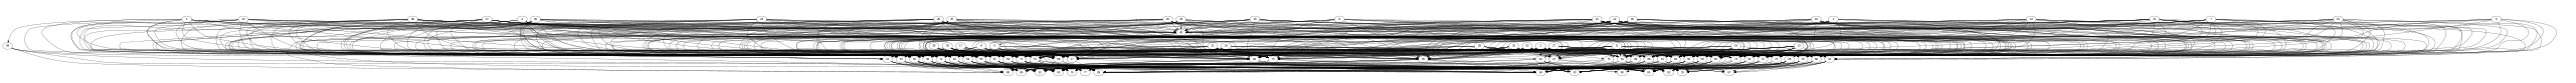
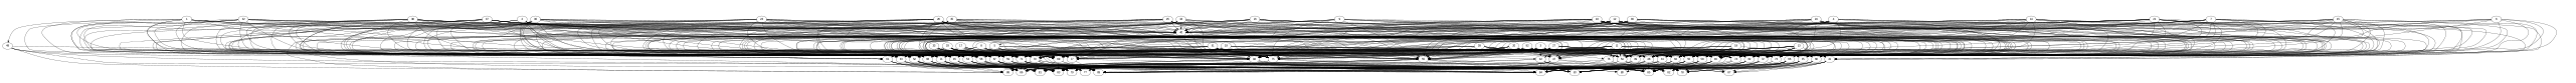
  digraph {
    fontname="Liberation Sans"
    node [alpha=0.11 fontname="Liberation Sans"]
    edge [fontname="Liberation Sans"]
    1 [alpha=0.02]
    40 [alpha=0.10]
    45 [alpha=0.05]
    49 [alpha=0.06]
    53 [alpha=0.04]
    56 [alpha=0.14]
    57 [alpha=0.09]
    58 [alpha=0.15]
    59 [alpha=0.05]
    63 [alpha=0.20]
    67 [alpha=0.18]
    69 [alpha=0.09]
    70 [alpha=0.14]
    71 [alpha=0.16]
    84 [alpha=0.10]
    85 [alpha=0.13]
    89 [alpha=0.10]
    86 [alpha=0.02]
    88 [alpha=0.05]
    5
    90 [alpha=0.01]
    83 [alpha=0.17]
    81 [alpha=0.18]
    79 [alpha=0.10]
    80 [alpha=0.03]
    78 [alpha=0.04]
    87 [alpha=0.09]
    82 [alpha=0.00]
    77 [alpha=0.05]
    2 [alpha=0.04]
    43 [alpha=0.14]
    n32 [alpha=0.15 label=94]
    48 [alpha=0.08]
    52 [alpha=0.07]
    61 [alpha=0.01]
    72 [alpha=0.02]
    75 [alpha=0.12]
    3 [alpha=0.08]
    42
    46 [alpha=0.03]
    47 [alpha=0.15]
    55 [alpha=0.08]
    64 [alpha=0.07]
    65 [alpha=0.05]
    73 [alpha=0.13]
    4 [alpha=0.04]
    50 [alpha=0.10]
    54 [alpha=0.17]
    51
    6 [alpha=0.06]
    41 [alpha=0.06]
    7 [alpha=0.08]
    60 [alpha=0.14]
    8 [alpha=0.02]
    68 [alpha=0.01]
    9
    62 [alpha=0.17]
    74
    10 [alpha=0.16]
    11
    76 [alpha=0.14]
    12 [alpha=0.03]
    39 [alpha=0.05]
    13
    14 [alpha=0.19]
    15 [alpha=0.16]
    16 [alpha=0.00]
    17
    18
    19 [alpha=0.18]
    20 [alpha=0.09]
    21
    n73 [alpha=0.02 label=92]
    23 [alpha=0.17]
    24 [alpha=0.09]
    25 [alpha=0.00]
    26 [alpha=0.15]
    27 [alpha=0.01]
    28 [alpha=0.14]
    29 [alpha=0.16]
    30 [alpha=0.12]
    n82 [alpha=0.08 label=91]
    32
    33 [alpha=0.09]
    34 [alpha=0.05]
    35 [alpha=0.12]
    36 [alpha=0.02]
    66 [alpha=0.09]
    37
    38 [alpha=0.17]
    1 -> 40
    1 -> 45
    1 -> 49
    1 -> 53
    1 -> 56
    1 -> 57
    1 -> 58
    1 -> 59
    1 -> 63
    1 -> 67
    1 -> 69
    1 -> 70
-   1 -> 71
+   49 -> 71
    40 -> 84
    40 -> 85
    40 -> 89
    40 -> 89
    40 -> 86
    40 -> 88
    40 -> 5
    45 -> 89
    45 -> 88
    45 -> 90
    45 -> 83
    45 -> 81
    49 -> 86
    49 -> 88
    49 -> 83
    49 -> 81
    53 -> 84
    53 -> 85
    53 -> 89
    53 -> 86
    53 -> 90
    53 -> 83
    53 -> 79
    56 -> 85
    56 -> 85
    56 -> 89
    56 -> 86
    56 -> 83
    56 -> 83
    56 -> 80
    57 -> 85
    57 -> 89
    57 -> 79
    58 -> 84
    58 -> 85
    58 -> 89
    58 -> 88
    58 -> 79
    58 -> 80
    58 -> 78
    59 -> 85
    59 -> 89
    59 -> 90
    59 -> 79
    59 -> 87
    63 -> 85
    63 -> 90
    63 -> 83
    63 -> 81
    63 -> 79
    63 -> 78
    63 -> 82
    67 -> 84
    67 -> 89
    67 -> 86
    67 -> 90
    67 -> 83
    67 -> 81
    67 -> 80
    67 -> 82
    67 -> 77
    69 -> 89
    69 -> 90
    69 -> 83
    69 -> 81
    70 -> 84
    70 -> 89
    70 -> 86
    70 -> 88
    70 -> 90
    70 -> 83
    70 -> 81
    70 -> 77
    71 -> 84
    71 -> 85
    71 -> 89
    71 -> 86
    71 -> 88
    71 -> 90
    71 -> 83
    71 -> 81
    71 -> 78
    71 -> 87
    5 -> 56
    5 -> 57
    5 -> 63
    5 -> 67
    5 -> 69
    5 -> 71
    5 -> n32
    5 -> 72
    5 -> 73
    5 -> 51
    2 -> 40
    2 -> 56
    2 -> 57
    2 -> 59
    2 -> 63
    2 -> 69
    2 -> 71
    2 -> 71
    2 -> 43
    2 -> n32
    2 -> 48
    2 -> 52
    2 -> 61
    2 -> 72
    2 -> 75
    43 -> 84
    43 -> 84
    43 -> 85
    43 -> 86
    43 -> 81
    n32 -> 84
    n32 -> 84
    n32 -> 85
    n32 -> 86
    n32 -> 86
    n32 -> 88
    48 -> 84
    48 -> 85
    48 -> 90
    48 -> 83
    48 -> 81
    48 -> 81
    48 -> 78
    52 -> 84
    52 -> 85
    52 -> 86
    52 -> 88
    52 -> 90
    52 -> 83
    52 -> 83
    52 -> 81
    52 -> 79
    61 -> 89
    61 -> 86
    61 -> 83
    61 -> 81
    61 -> 82
    72 -> 84
    72 -> 85
    72 -> 83
    72 -> 83
    72 -> 78
    72 -> 87
    75 -> 84
    75 -> 89
    75 -> 83
    75 -> 82
    3 -> 57
    3 -> 59
    3 -> 63
    3 -> 69
    3 -> 70
    3 -> 71
    3 -> n32
    3 -> 48
    3 -> 42
    3 -> 46
    3 -> 47
    3 -> 55
    3 -> 64
    3 -> 65
    3 -> 73
    42 -> 84
    42 -> 85
    42 -> 86
    42 -> 83
    42 -> 78
    42 -> 87
    46 -> 84
    46 -> 85
    46 -> 89
    46 -> 88
    46 -> 90
    46 -> 81
    46 -> 78
    47 -> 84
    47 -> 85
    47 -> 89
    47 -> 83
    47 -> 81
    47 -> 79
    47 -> 78
    55 -> 84
    55 -> 85
    55 -> 89
    55 -> 86
    55 -> 90
    55 -> 83
    55 -> 81
    55 -> 79
    64 -> 85
    64 -> 89
    64 -> 86
    64 -> 90
    64 -> 90
    64 -> 83
    64 -> 78
    65 -> 84
    65 -> 85
    65 -> 89
    65 -> 86
    65 -> 90
    65 -> 78
    65 -> 87
    73 -> 85
    73 -> 82
    4 -> 40
    4 -> 45
    4 -> 56
    4 -> 57
    4 -> 63
-   16 -> n32
+   4 -> n32
    4 -> 48
    4 -> 72
    4 -> 75
    4 -> 55
    4 -> 65
    4 -> 73
    4 -> 50
    4 -> 54
    50 -> 84
    50 -> 85
    50 -> 89
    50 -> 86
    50 -> 88
    50 -> 90
    50 -> 81
    50 -> 87
    54 -> 84
    54 -> 85
    54 -> 83
    54 -> 78
    51 -> 86
    51 -> 88
    51 -> 90
    51 -> 90
    51 -> 83
    51 -> 81
    51 -> 79
    51 -> 78
    6 -> 40
    6 -> 45
    6 -> 63
    6 -> 71
    6 -> 72
    6 -> 46
    6 -> 55
    6 -> 73
    6 -> 41
    41 -> 84
    41 -> 85
    41 -> 89
    41 -> 90
    41 -> 78
    41 -> 82
    7 -> 40
    7 -> 56
    7 -> 57
    7 -> 58
    7 -> 63
    7 -> 69
    7 -> n32
    7 -> 72
    7 -> 75
    7 -> 47
    7 -> 64
    7 -> 73
    7 -> 50
    7 -> 54
    7 -> 60
    60 -> 85
    60 -> 89
    60 -> 90
    60 -> 80
    60 -> 87
    60 -> 77
    8 -> 56
    8 -> 57
    8 -> 63
    8 -> 52
    8 -> 72
    8 -> 55
    8 -> 50
    8 -> 54
    8 -> 51
    8 -> 68
    68 -> 84
    68 -> 89
    68 -> 86
    68 -> 83
    68 -> 81
    68 -> 77
    9 -> 40
    9 -> 56
    9 -> 63
    9 -> 69
    9 -> 71
    9 -> 52
    9 -> 75
    9 -> 46
    9 -> 47
    9 -> 55
    9 -> 62
    9 -> 74
    62 -> 85
    62 -> 89
    62 -> 90
    62 -> 83
    62 -> 81
    62 -> 78
    74 -> 84
    74 -> 85
    74 -> 78
    10 -> 40
    10 -> 56
    10 -> 57
    10 -> 58
    10 -> 63
    10 -> 69
    10 -> 43
    10 -> n32
    10 -> 52
    10 -> 72
    10 -> 75
    10 -> 46
    10 -> 55
    10 -> 65
    10 -> 73
    10 -> 50
    10 -> 54
    10 -> 51
    10 -> 41
    10 -> 62
    10 -> 74
    11 -> 63
    11 -> 67
    11 -> 69
    11 -> 70
    11 -> 71
    11 -> n32
    11 -> 48
    11 -> 75
    11 -> 46
    11 -> 47
    11 -> 55
    11 -> 73
    11 -> 54
    11 -> 51
    11 -> 41
    11 -> 60
    11 -> 62
    11 -> 76
    76 -> 84
    76 -> 83
    76 -> 80
    76 -> 78
    12 -> 40
    12 -> 56
    12 -> 57
    12 -> 63
    12 -> 67
    12 -> 69
    12 -> 70
    12 -> n32
    12 -> 52
    12 -> 72
    12 -> 75
    12 -> 46
    12 -> 55
    12 -> 73
    12 -> 54
    12 -> 41
    12 -> 62
    12 -> 39
    39 -> 84
    39 -> 84
    39 -> 85
    39 -> 89
    39 -> 80
    39 -> 77
    13 -> 45
    13 -> 63
    13 -> 70
    13 -> 71
    13 -> 43
    13 -> n32
    13 -> 52
    13 -> 72
    13 -> 46
    13 -> 55
    13 -> 64
    13 -> 65
    13 -> 50
    13 -> 54
    13 -> 41
    13 -> 62
    13 -> 74
    13 -> 39
    14 -> 40
    14 -> 45
    14 -> 63
    14 -> 70
    14 -> 71
    14 -> n32
    14 -> 72
    14 -> 46
    14 -> 47
    14 -> 55
    14 -> 65
    14 -> 54
    14 -> 60
    14 -> 62
    14 -> 74
    15 -> 40
    15 -> 56
    15 -> 57
    15 -> 63
    15 -> 67
    15 -> n32
    15 -> 48
    15 -> 72
    15 -> 46
    15 -> 55
    15 -> 64
    15 -> 65
    15 -> 73
    15 -> 54
    15 -> 62
    16 -> 40
    16 -> 56
    16 -> 57
    16 -> 59
    16 -> 63
    16 -> 71
    16 -> 48
    16 -> 52
    16 -> 72
    16 -> 46
    16 -> 46
    16 -> 55
    16 -> 51
    16 -> 68
    16 -> 74
    17 -> 56
    17 -> 57
    17 -> 59
    17 -> 69
    17 -> n32
    17 -> 55
    17 -> 54
    17 -> 68
    17 -> 74
    18 -> 57
    18 -> 59
    18 -> 63
    18 -> 69
    18 -> 70
    18 -> 48
    18 -> 52
    18 -> 46
    18 -> 65
    18 -> 54
    18 -> 74
    18 -> 39
    19 -> 45
    19 -> 53
    19 -> 59
    19 -> 63
    19 -> 69
    19 -> 69
    19 -> 71
    19 -> n32
    19 -> 72
    19 -> 46
    19 -> 47
    19 -> 62
    20 -> 45
    20 -> 57
    20 -> 58
    20 -> 59
    20 -> 63
    20 -> 69
    20 -> 71
    20 -> 72
    20 -> 75
    20 -> 46
    20 -> 55
    20 -> 62
    20 -> 39
    21 -> 40
    21 -> 56
    21 -> 57
    21 -> 63
    21 -> 69
    21 -> 70
    21 -> 71
    21 -> 48
    21 -> 72
    21 -> 75
    21 -> 46
    21 -> 55
    21 -> 73
    21 -> 54
    21 -> 51
    21 -> 41
    21 -> 62
    21 -> 74
    n73 -> 45
    n73 -> 53
    n73 -> 63
    n73 -> 70
    n73 -> 71
    n73 -> n32
    n73 -> 72
    n73 -> 46
    n73 -> 47
    n73 -> 55
    n73 -> 73
    n73 -> 54
    n73 -> 62
    23 -> 40
    23 -> 45
    23 -> 57
    23 -> 59
    23 -> 69
    23 -> 70
    23 -> 71
    23 -> n32
    23 -> 52
    23 -> 72
    23 -> 75
    23 -> 46
    23 -> 47
    23 -> 55
    23 -> 73
    23 -> 68
    24 -> 40
    24 -> 63
    24 -> 69
    24 -> 43
    24 -> n32
    24 -> 48
    24 -> 52
    24 -> 72
    24 -> 72
    24 -> 46
    24 -> 47
    24 -> 55
    24 -> 60
    24 -> 62
    24 -> 74
    25 -> 40
    25 -> 45
    25 -> 63
    25 -> 67
    25 -> 70
    25 -> 71
    25 -> 43
    25 -> n32
    25 -> 48
    25 -> 52
    25 -> 61
    25 -> 72
    25 -> 42
    25 -> 46
    25 -> 55
    25 -> 51
    25 -> 60
    25 -> 74
    26 -> 40
    26 -> 57
    26 -> 63
    26 -> 67
    26 -> 69
    26 -> 70
    26 -> 71
    26 -> 43
    26 -> 43
    26 -> n32
    26 -> 48
    26 -> 52
    26 -> 72
    26 -> 75
    26 -> 46
    26 -> 46
    26 -> 55
    26 -> 73
    26 -> 51
    27 -> 57
    27 -> 63
    27 -> 69
    27 -> 70
    27 -> 71
    27 -> n32
    27 -> 52
    27 -> 72
    27 -> 75
    27 -> 46
    27 -> 55
    27 -> 73
    27 -> 60
    27 -> 62
    27 -> 74
    28 -> 57
    28 -> 57
    28 -> 63
    28 -> 67
    28 -> 52
    28 -> 75
    28 -> 46
    28 -> 47
    28 -> 73
    28 -> 50
    28 -> 68
    28 -> 76
    29 -> 53
    29 -> 56
    29 -> 57
    29 -> 58
    29 -> 63
    29 -> 71
    29 -> 48
    29 -> 52
    29 -> 52
    29 -> 61
    29 -> 72
    29 -> 64
    29 -> 73
    29 -> 54
    29 -> 51
    29 -> 68
    30 -> 40
    30 -> 56
    30 -> 56
    30 -> 57
    30 -> 59
    30 -> 63
    30 -> 67
    30 -> 69
    30 -> 71
    30 -> 52
    30 -> 52
    30 -> 61
    30 -> 72
    30 -> 75
    30 -> 55
    30 -> 54
    30 -> 68
    n82 -> 56
    n82 -> 57
    n82 -> 71
    n82 -> 43
    n82 -> 48
    n82 -> 61
    n82 -> 75
    n82 -> 46
    n82 -> 47
    n82 -> 55
    n82 -> 54
    n82 -> 51
    n82 -> 41
    n82 -> 68
    n82 -> 74
    n82 -> 39
    32 -> 40
    32 -> 53
    32 -> 56
    32 -> 59
    32 -> 43
    32 -> 48
    32 -> 52
    32 -> 61
    32 -> 75
    32 -> 46
    32 -> 55
    32 -> 54
    32 -> 68
    33 -> 56
    33 -> 57
    33 -> 67
    33 -> n32
    33 -> 42
    33 -> 55
    33 -> 54
    33 -> 51
    34 -> 40
    34 -> 45
    34 -> 53
    34 -> 56
    34 -> 57
    34 -> 59
    34 -> 63
    34 -> 69
    34 -> 71
    34 -> n32
    34 -> 64
    34 -> 50
    34 -> 54
    34 -> 51
    34 -> 76
    35 -> 40
    35 -> 45
    35 -> 53
    35 -> 56
    35 -> 57
    35 -> 59
    35 -> 63
    35 -> 69
    35 -> 70
    35 -> 71
    35 -> n32
    35 -> 75
    35 -> 46
    35 -> 64
    35 -> 65
    35 -> 54
    35 -> 51
    36 -> 40
    36 -> 53
    36 -> 56
    36 -> 69
    36 -> 71
    36 -> n32
    36 -> 48
    36 -> 72
    36 -> 75
    36 -> 46
    36 -> 46
    36 -> 54
    36 -> 51
    36 -> 74
    36 -> 66
    66 -> 85
    66 -> 86
    66 -> 90
    66 -> 83
    66 -> 81
    66 -> 79
    66 -> 78
    66 -> 87
    66 -> 82
    37 -> 40
    37 -> 45
    37 -> 56
    37 -> 69
    37 -> 70
    37 -> 71
    37 -> 43
    37 -> n32
    37 -> 48
    37 -> 52
    37 -> 75
    37 -> 55
    37 -> 64
    37 -> 54
    37 -> 51
    37 -> 74
    38 -> 40
    38 -> 45
    38 -> 56
    38 -> 57
    38 -> 63
    38 -> 67
    38 -> 69
    38 -> 70
    38 -> 71
    38 -> 43
    38 -> n32
    38 -> 75
    38 -> 46
    38 -> 47
    38 -> 54
    38 -> 51
  }
